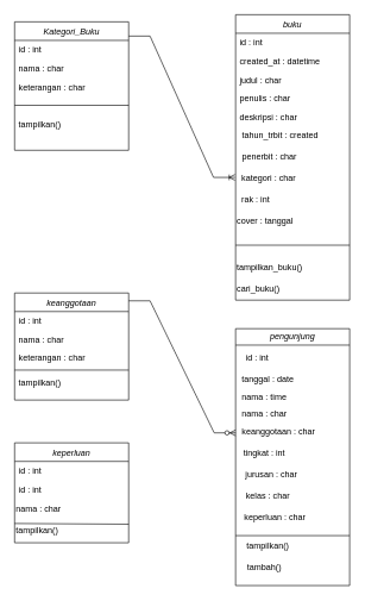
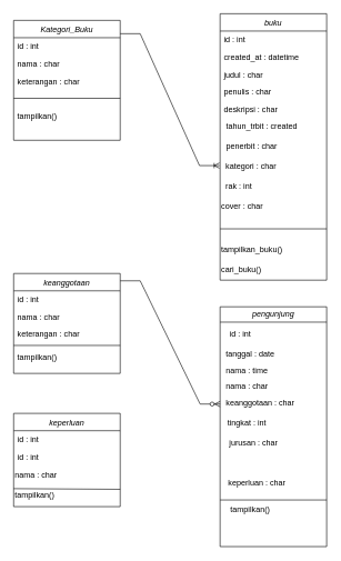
  <mxCell id="0" />
  <mxCell id="1" parent="0" />
  <mxCell id="2" value="Kategori_Buku" style="swimlane;fontStyle=2;align=center;verticalAlign=top;childLayout=stackLayout;horizontal=1;startSize=26;horizontalStack=0;resizeParent=1;resizeLast=0;collapsible=1;marginBottom=0;rounded=0;shadow=0;strokeWidth=1;" parent="1" vertex="1"><mxGeometry x="20" y="30" width="160" height="180" as="geometry"><mxRectangle x="230" y="140" width="160" height="26" as="alternateBounds" /></mxGeometry></mxCell>
  <mxCell id="3" value="id : int" style="text;align=left;verticalAlign=top;spacingLeft=4;spacingRight=4;overflow=hidden;rotatable=0;points=[[0,0.5],[1,0.5]];portConstraint=eastwest;" parent="2" vertex="1"><mxGeometry y="26" width="160" height="26" as="geometry" /></mxCell>
  <mxCell id="4" value="nama : char" style="text;align=left;verticalAlign=top;spacingLeft=4;spacingRight=4;overflow=hidden;rotatable=0;points=[[0,0.5],[1,0.5]];portConstraint=eastwest;rounded=0;shadow=0;html=0;" parent="2" vertex="1"><mxGeometry y="52" width="160" height="26" as="geometry" /></mxCell>
  <mxCell id="5" value="keterangan : char" style="text;align=left;verticalAlign=top;spacingLeft=4;spacingRight=4;overflow=hidden;rotatable=0;points=[[0,0.5],[1,0.5]];portConstraint=eastwest;rounded=0;shadow=0;html=0;" parent="2" vertex="1"><mxGeometry y="78" width="160" height="26" as="geometry" /></mxCell>
  <mxCell id="6" value="" style="line;html=1;strokeWidth=1;align=left;verticalAlign=middle;spacingTop=-1;spacingLeft=3;spacingRight=3;rotatable=0;labelPosition=right;points=[];portConstraint=eastwest;" parent="2" vertex="1"><mxGeometry y="104" width="160" height="26" as="geometry" /></mxCell>
  <mxCell id="7" value="tampilkan()" style="text;align=left;verticalAlign=top;spacingLeft=4;spacingRight=4;overflow=hidden;rotatable=0;points=[[0,0.5],[1,0.5]];portConstraint=eastwest;" parent="2" vertex="1"><mxGeometry y="130" width="160" height="48" as="geometry" /></mxCell>
  <mxCell id="8" value="keanggotaan" style="swimlane;fontStyle=2;align=center;verticalAlign=top;childLayout=stackLayout;horizontal=1;startSize=26;horizontalStack=0;resizeParent=1;resizeLast=0;collapsible=1;marginBottom=0;rounded=0;shadow=0;strokeWidth=1;" parent="1" vertex="1"><mxGeometry x="20" y="410" width="160" height="150" as="geometry"><mxRectangle x="120" y="280" width="160" height="26" as="alternateBounds" /></mxGeometry></mxCell>
  <mxCell id="9" value="id : int" style="text;align=left;verticalAlign=top;spacingLeft=4;spacingRight=4;overflow=hidden;rotatable=0;points=[[0,0.5],[1,0.5]];portConstraint=eastwest;" parent="8" vertex="1"><mxGeometry y="26" width="160" height="26" as="geometry" /></mxCell>
  <mxCell id="10" value="nama : char" style="text;align=left;verticalAlign=top;spacingLeft=4;spacingRight=4;overflow=hidden;rotatable=0;points=[[0,0.5],[1,0.5]];portConstraint=eastwest;rounded=0;shadow=0;html=0;" parent="8" vertex="1"><mxGeometry y="52" width="160" height="26" as="geometry" /></mxCell>
  <mxCell id="11" value="keterangan : char" style="text;align=left;verticalAlign=top;spacingLeft=4;spacingRight=4;overflow=hidden;rotatable=0;points=[[0,0.5],[1,0.5]];portConstraint=eastwest;fontStyle=0" parent="8" vertex="1"><mxGeometry y="78" width="160" height="26" as="geometry" /></mxCell>
  <mxCell id="12" value="" style="line;html=1;strokeWidth=1;align=left;verticalAlign=middle;spacingTop=-1;spacingLeft=3;spacingRight=3;rotatable=0;labelPosition=right;points=[];portConstraint=eastwest;" parent="8" vertex="1"><mxGeometry y="104" width="160" height="8" as="geometry" /></mxCell>
  <mxCell id="13" value="tampilkan()" style="text;align=left;verticalAlign=top;spacingLeft=4;spacingRight=4;overflow=hidden;rotatable=0;points=[[0,0.5],[1,0.5]];portConstraint=eastwest;" parent="8" vertex="1"><mxGeometry y="112" width="160" height="26" as="geometry" /></mxCell>
  <mxCell id="14" value="keperluan" style="swimlane;fontStyle=2;align=center;verticalAlign=top;childLayout=stackLayout;horizontal=1;startSize=26;horizontalStack=0;resizeParent=1;resizeLast=0;collapsible=1;marginBottom=0;rounded=0;shadow=0;strokeWidth=1;" parent="1" vertex="1"><mxGeometry x="20" y="620" width="160" height="140" as="geometry"><mxRectangle x="340" y="380" width="170" height="26" as="alternateBounds" /></mxGeometry></mxCell>
  <mxCell id="15" value="id : int" style="text;align=left;verticalAlign=top;spacingLeft=4;spacingRight=4;overflow=hidden;rotatable=0;points=[[0,0.5],[1,0.5]];portConstraint=eastwest;" parent="14" vertex="1"><mxGeometry y="26" width="160" height="26" as="geometry" /></mxCell>
  <mxCell id="16" value="id : int" style="text;align=left;verticalAlign=top;spacingLeft=4;spacingRight=4;overflow=hidden;rotatable=0;points=[[0,0.5],[1,0.5]];portConstraint=eastwest;" vertex="1" parent="14"><mxGeometry y="52" width="160" height="26" as="geometry" /></mxCell>
  <mxCell id="17" value="nama : char" style="text;html=1;align=left;verticalAlign=middle;resizable=0;points=[];autosize=1;strokeColor=none;fillColor=none;" vertex="1" parent="14"><mxGeometry y="78" width="160" height="30" as="geometry" /></mxCell>
  <mxCell id="18" value="" style="endArrow=none;html=1;rounded=0;entryX=0.988;entryY=1.2;entryDx=0;entryDy=0;entryPerimeter=0;exitX=-0.012;exitY=0.167;exitDx=0;exitDy=0;exitPerimeter=0;" edge="1" parent="14"><mxGeometry width="50" height="50" relative="1" as="geometry"><mxPoint x="-7.283e-14" y="113.01" as="sourcePoint" /><mxPoint x="160.0" y="114" as="targetPoint" /></mxGeometry></mxCell>
  <mxCell id="19" value="tampilkan()" style="text;html=1;align=left;verticalAlign=middle;resizable=0;points=[];autosize=1;strokeColor=none;fillColor=none;" vertex="1" parent="14"><mxGeometry y="108" width="160" height="30" as="geometry" /></mxCell>
  <mxCell id="20" value="buku" style="swimlane;fontStyle=2;align=center;verticalAlign=top;childLayout=stackLayout;horizontal=1;startSize=26;horizontalStack=0;resizeParent=1;resizeLast=0;collapsible=1;marginBottom=0;rounded=0;shadow=0;strokeWidth=1;" parent="1" vertex="1"><mxGeometry x="330" y="20" width="160" height="400" as="geometry"><mxRectangle x="550" y="140" width="160" height="26" as="alternateBounds" /></mxGeometry></mxCell>
  <mxCell id="21" value="id : int" style="text;align=left;verticalAlign=top;spacingLeft=4;spacingRight=4;overflow=hidden;rotatable=0;points=[[0,0.5],[1,0.5]];portConstraint=eastwest;" parent="20" vertex="1"><mxGeometry y="26" width="160" height="26" as="geometry" /></mxCell>
  <mxCell id="22" value="created_at : datetime" style="text;align=left;verticalAlign=top;spacingLeft=4;spacingRight=4;overflow=hidden;rotatable=0;points=[[0,0.5],[1,0.5]];portConstraint=eastwest;rounded=0;shadow=0;html=0;" parent="20" vertex="1"><mxGeometry y="52" width="160" height="26" as="geometry" /></mxCell>
  <mxCell id="23" value="judul : char" style="text;align=left;verticalAlign=top;spacingLeft=4;spacingRight=4;overflow=hidden;rotatable=0;points=[[0,0.5],[1,0.5]];portConstraint=eastwest;rounded=0;shadow=0;html=0;" parent="20" vertex="1"><mxGeometry y="78" width="160" height="26" as="geometry" /></mxCell>
  <mxCell id="24" value="penulis : char" style="text;align=left;verticalAlign=top;spacingLeft=4;spacingRight=4;overflow=hidden;rotatable=0;points=[[0,0.5],[1,0.5]];portConstraint=eastwest;rounded=0;shadow=0;html=0;" parent="20" vertex="1"><mxGeometry y="104" width="160" height="26" as="geometry" /></mxCell>
  <mxCell id="25" value="deskripsi : char" style="text;align=left;verticalAlign=top;spacingLeft=4;spacingRight=4;overflow=hidden;rotatable=0;points=[[0,0.5],[1,0.5]];portConstraint=eastwest;rounded=0;shadow=0;html=0;" parent="20" vertex="1"><mxGeometry y="130" width="160" height="26" as="geometry" /></mxCell>
  <mxCell id="26" value=" tahun_trbit : created" style="text;align=left;verticalAlign=top;resizable=0;points=[];autosize=1;strokeColor=none;fillColor=none;spacingLeft=4;" vertex="1" parent="20"><mxGeometry y="156" width="160" height="30" as="geometry" /></mxCell>
  <mxCell id="27" value=" penerbit : char" style="text;align=left;verticalAlign=top;resizable=0;points=[];autosize=1;strokeColor=none;fillColor=none;spacingLeft=4;" vertex="1" parent="20"><mxGeometry y="186" width="160" height="30" as="geometry" /></mxCell>
  <mxCell id="28" value="&amp;nbsp; kategori : char" style="text;html=1;align=left;verticalAlign=top;resizable=0;points=[];autosize=1;strokeColor=none;fillColor=none;" vertex="1" parent="20"><mxGeometry y="216" width="160" height="30" as="geometry" /></mxCell>
  <mxCell id="29" value="&amp;nbsp; rak : int" style="text;html=1;align=left;verticalAlign=top;resizable=0;points=[];autosize=1;strokeColor=none;fillColor=none;" vertex="1" parent="20"><mxGeometry y="246" width="160" height="30" as="geometry" /></mxCell>
- <mxCell id="30" value="cover : tanggal" style="text;html=1;align=left;verticalAlign=top;resizable=0;points=[];autosize=1;strokeColor=none;fillColor=none;" vertex="1" parent="20"><mxGeometry y="276" width="160" height="30" as="geometry" /></mxCell>
+ <mxCell id="30" value="cover : char" style="text;html=1;align=left;verticalAlign=top;resizable=0;points=[];autosize=1;strokeColor=none;fillColor=none;" vertex="1" parent="20"><mxGeometry y="276" width="160" height="30" as="geometry" /></mxCell>
  <mxCell id="31" value="" style="line;html=1;strokeWidth=1;align=left;verticalAlign=middle;spacingTop=-1;spacingLeft=3;spacingRight=3;rotatable=0;labelPosition=right;points=[];portConstraint=eastwest;" parent="20" vertex="1"><mxGeometry y="306" width="160" height="34" as="geometry" /></mxCell>
  <mxCell id="32" value="&lt;div style=&quot;&quot;&gt;&lt;span style=&quot;background-color: initial;&quot;&gt;tampilkan_buku()&lt;/span&gt;&lt;/div&gt;" style="text;html=1;align=left;verticalAlign=middle;resizable=0;points=[];autosize=1;strokeColor=none;fillColor=none;" vertex="1" parent="20"><mxGeometry y="340" width="160" height="30" as="geometry" /></mxCell>
  <mxCell id="33" value="cari_buku()" style="text;html=1;align=left;verticalAlign=middle;resizable=0;points=[];autosize=1;strokeColor=none;fillColor=none;" vertex="1" parent="20"><mxGeometry y="370" width="160" height="30" as="geometry" /></mxCell>
  <mxCell id="34" value="&lt;span style=&quot;font-weight: normal;&quot;&gt;&lt;i&gt;pengunjung&lt;/i&gt;&lt;/span&gt;" style="swimlane;whiteSpace=wrap;html=1;" vertex="1" parent="1"><mxGeometry x="330" y="460" width="160" height="360" as="geometry" /></mxCell>
  <mxCell id="35" value="id : int" style="text;html=1;align=center;verticalAlign=middle;resizable=0;points=[];autosize=1;strokeColor=none;fillColor=none;" vertex="1" parent="34"><mxGeometry y="26" width="60" height="30" as="geometry" /></mxCell>
  <mxCell id="36" value="tanggal : date" style="text;html=1;align=center;verticalAlign=middle;resizable=0;points=[];autosize=1;strokeColor=none;fillColor=none;" vertex="1" parent="34"><mxGeometry x="-5" y="56" width="100" height="30" as="geometry" /></mxCell>
  <mxCell id="37" value="nama : time" style="text;html=1;align=center;verticalAlign=middle;resizable=0;points=[];autosize=1;strokeColor=none;fillColor=none;" vertex="1" parent="34"><mxGeometry x="-5" y="82" width="90" height="30" as="geometry" /></mxCell>
  <mxCell id="38" value="nama : char" style="text;html=1;align=center;verticalAlign=middle;resizable=0;points=[];autosize=1;strokeColor=none;fillColor=none;" vertex="1" parent="34"><mxGeometry x="-5" y="105" width="90" height="30" as="geometry" /></mxCell>
  <mxCell id="39" value="keanggotaan : char" style="text;html=1;align=center;verticalAlign=middle;resizable=0;points=[];autosize=1;strokeColor=none;fillColor=none;" vertex="1" parent="34"><mxGeometry x="-5" y="130" width="130" height="30" as="geometry" /></mxCell>
  <mxCell id="40" value="tingkat : int" style="text;html=1;align=center;verticalAlign=middle;resizable=0;points=[];autosize=1;strokeColor=none;fillColor=none;" vertex="1" parent="34"><mxGeometry y="160" width="80" height="30" as="geometry" /></mxCell>
  <mxCell id="41" value="jurusan : char" style="text;html=1;align=center;verticalAlign=middle;resizable=0;points=[];autosize=1;strokeColor=none;fillColor=none;" vertex="1" parent="34"><mxGeometry y="190" width="100" height="30" as="geometry" /></mxCell>
- <mxCell id="42" value="kelas : char" style="text;html=1;align=center;verticalAlign=middle;resizable=0;points=[];autosize=1;strokeColor=none;fillColor=none;" vertex="1" parent="34"><mxGeometry x="5" y="220" width="80" height="30" as="geometry" /></mxCell>
  <mxCell id="43" value="keperluan : char" style="text;html=1;align=center;verticalAlign=middle;resizable=0;points=[];autosize=1;strokeColor=none;fillColor=none;" vertex="1" parent="34"><mxGeometry y="250" width="110" height="30" as="geometry" /></mxCell>
  <mxCell id="44" value="tampilkan()" style="text;html=1;align=center;verticalAlign=middle;resizable=0;points=[];autosize=1;strokeColor=none;fillColor=none;" vertex="1" parent="34"><mxGeometry x="5" y="290" width="80" height="30" as="geometry" /></mxCell>
- <mxCell id="45" value="tambah()" style="text;html=1;align=center;verticalAlign=middle;resizable=0;points=[];autosize=1;strokeColor=none;fillColor=none;" vertex="1" parent="34"><mxGeometry x="5" y="320" width="70" height="30" as="geometry" /></mxCell>
  <mxCell id="46" value="" style="endArrow=none;html=1;rounded=0;" edge="1" parent="1"><mxGeometry width="50" height="50" relative="1" as="geometry"><mxPoint x="330" y="750" as="sourcePoint" /><mxPoint x="490" y="750" as="targetPoint" /></mxGeometry></mxCell>
  <mxCell id="47" value="" style="edgeStyle=entityRelationEdgeStyle;fontSize=12;html=1;endArrow=ERoneToMany;rounded=0;entryX=-0.006;entryY=0.4;entryDx=0;entryDy=0;entryPerimeter=0;exitX=1;exitY=-0.231;exitDx=0;exitDy=0;exitPerimeter=0;" edge="1" parent="1" source="3" target="28"><mxGeometry width="100" height="100" relative="1" as="geometry"><mxPoint x="179" y="109" as="sourcePoint" /><mxPoint x="220" y="280" as="targetPoint" /><Array as="points"><mxPoint x="326" y="180" /><mxPoint x="330" y="250" /><mxPoint x="330" y="210" /><mxPoint x="320" y="240" /></Array></mxGeometry></mxCell>
  <mxCell id="48" value="" style="edgeStyle=entityRelationEdgeStyle;fontSize=12;html=1;endArrow=ERzeroToMany;endFill=1;rounded=0;exitX=1;exitY=0.073;exitDx=0;exitDy=0;exitPerimeter=0;" edge="1" parent="1" source="8"><mxGeometry width="100" height="100" relative="1" as="geometry"><mxPoint x="110" y="500" as="sourcePoint" /><mxPoint x="330" y="606" as="targetPoint" /><Array as="points"><mxPoint x="100" y="500" /></Array></mxGeometry></mxCell>
